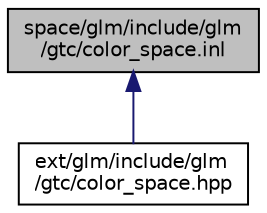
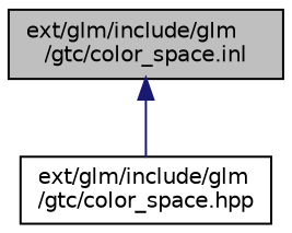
  digraph {
    node [color=black fontname=Helvetica fontsize=10 shape=record style=filled]
-   n1 [fillcolor=grey75 fontcolor=black height=0.2 label="space/glm/include/glm\l/gtc/color_space.inl" width=0.4]
+   n1 [fillcolor=grey75 fontcolor=black height=0.2 label="ext/glm/include/glm\l/gtc/color_space.inl" width=0.4]
    n2 [fillcolor=white height=0.2 label="ext/glm/include/glm\l/gtc/color_space.hpp" width=0.4]
    n1 -> n2 [color=midnightblue dir=back fontname=Helvetica fontsize=10 labelfontname=Helvetica labelfontsize=10 style=solid]
  }
